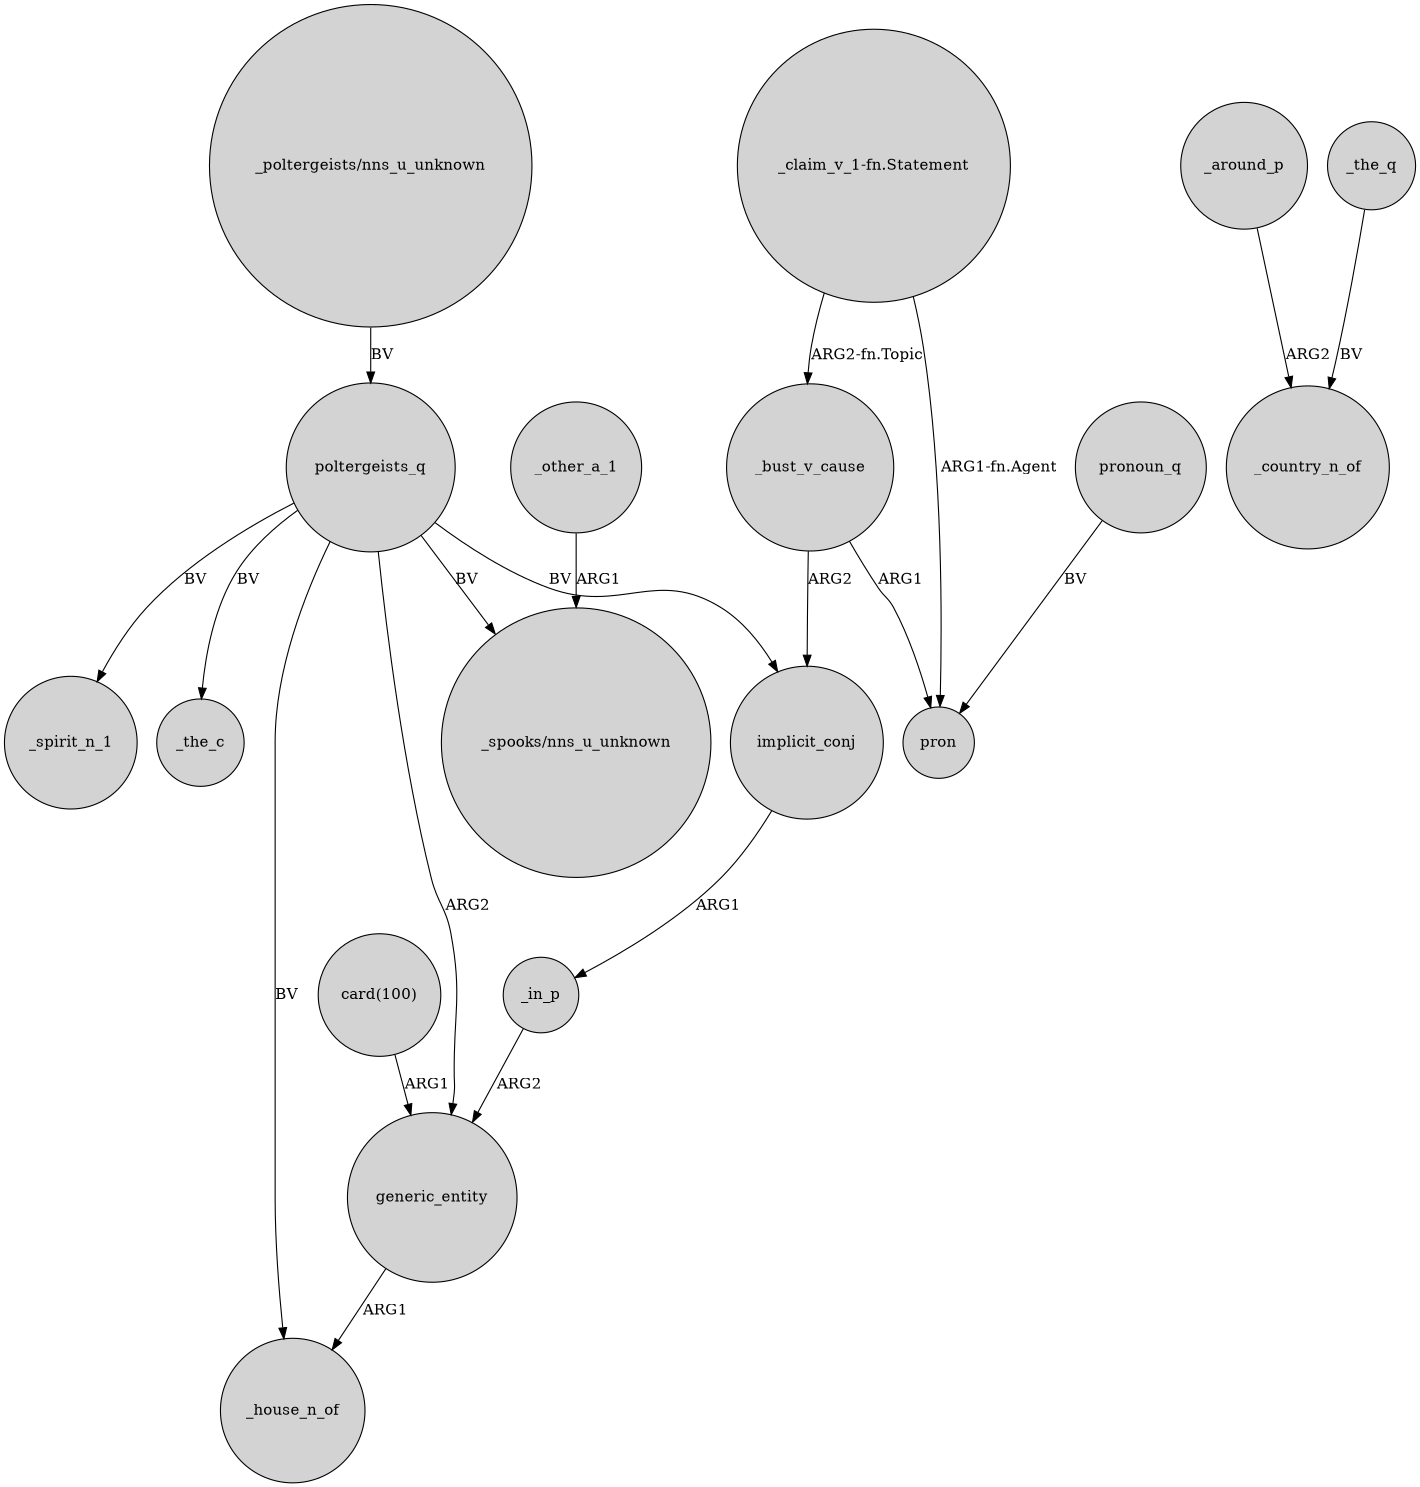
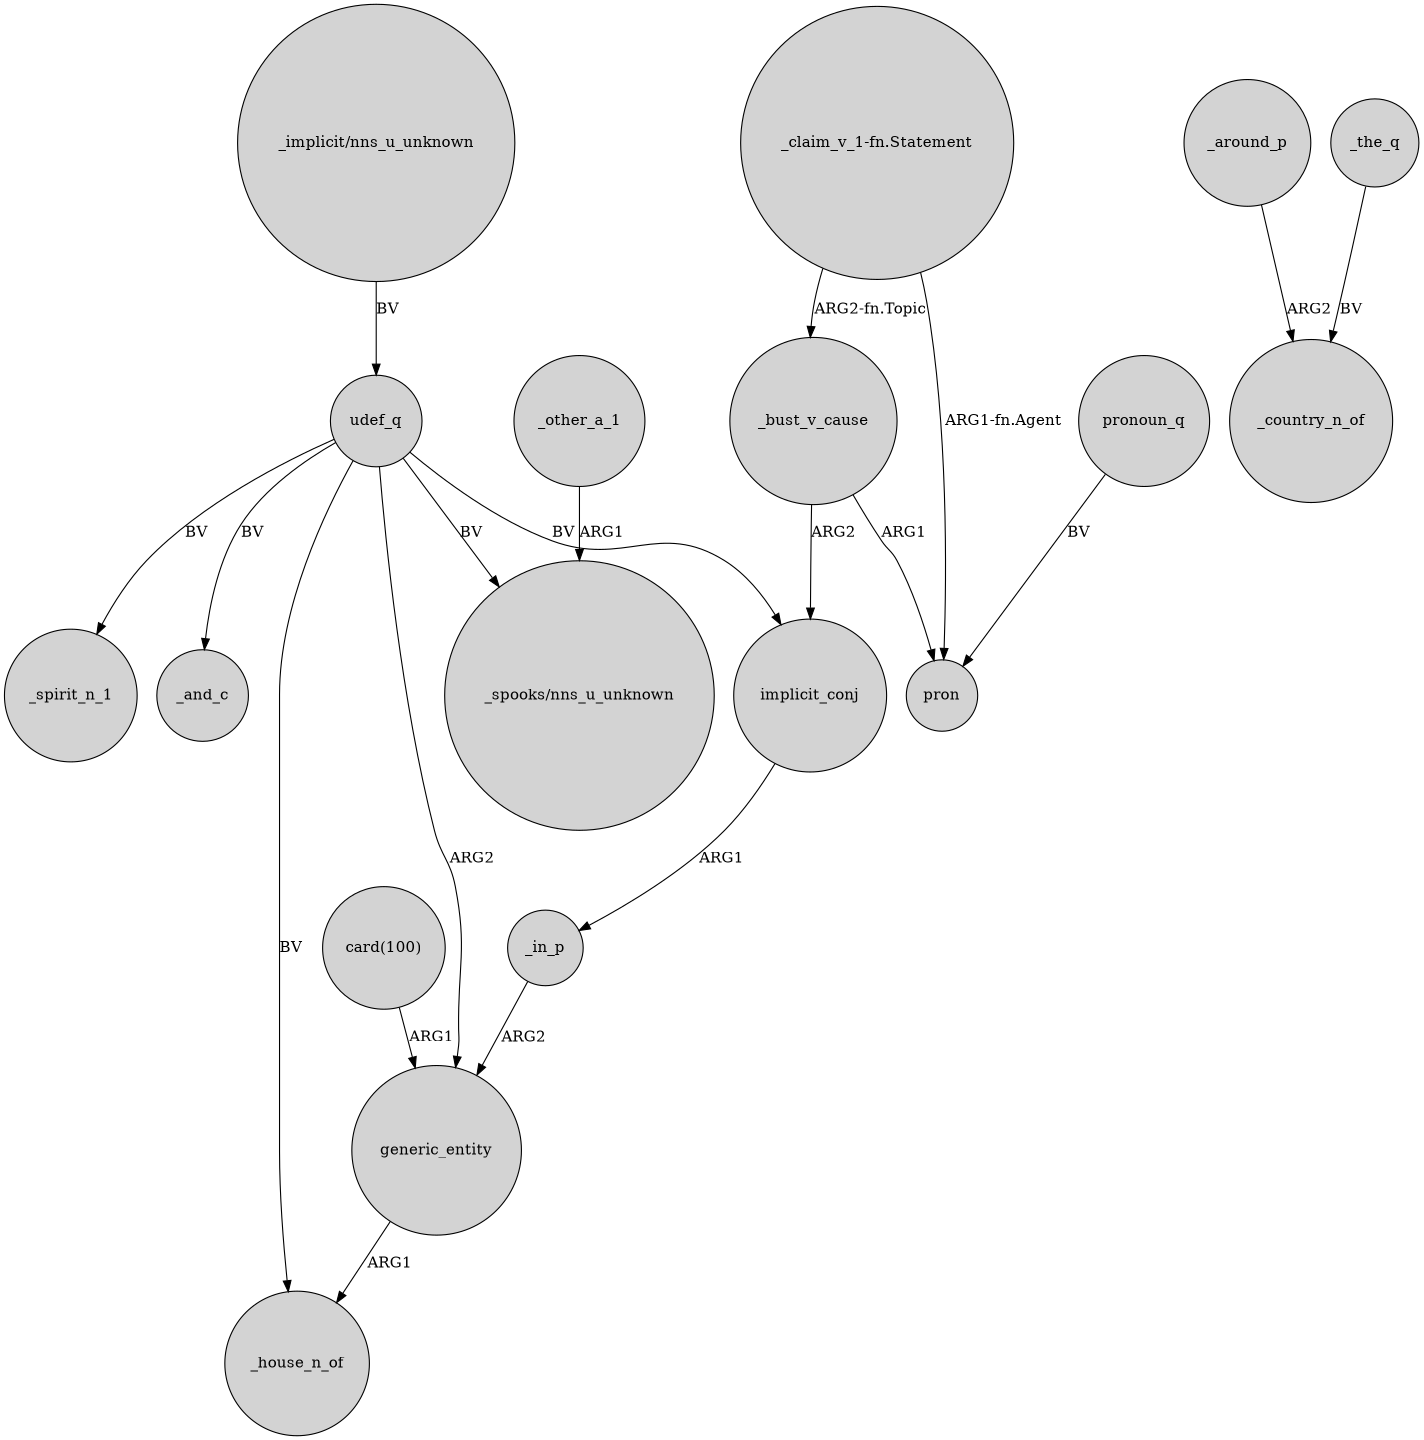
  digraph {
    node [shape=circle style=filled]
    _bust_v_cause
    implicit_conj
    pron
    _in_p
-   udef_q [label=poltergeists_q]
+   udef_q
    generic_entity
    _house_n_of
    "_spooks/nns_u_unknown"
    _spirit_n_1
-   _and_c [label=_the_c]
-   "_poltergeists/nns_u_unknown"
+   _and_c
+   "_poltergeists/nns_u_unknown" [label="_implicit/nns_u_unknown"]
    "card(100)"
    _around_p
    _country_n_of
    "_claim_v_1-fn.Statement"
    pronoun_q
    _the_q
    _other_a_1
    _bust_v_cause -> implicit_conj [label=ARG2]
    _bust_v_cause -> pron [label=ARG1]
    implicit_conj -> _in_p [label=ARG1]
    _in_p -> generic_entity [label=ARG2]
    udef_q -> implicit_conj [label=BV]
    udef_q -> generic_entity [label=ARG2]
    udef_q -> _house_n_of [label=BV]
    udef_q -> "_spooks/nns_u_unknown" [label=BV]
    udef_q -> _spirit_n_1 [label=BV]
    udef_q -> _and_c [label=BV]
    generic_entity -> _house_n_of [label=ARG1]
    "_poltergeists/nns_u_unknown" -> udef_q [label=BV]
    "card(100)" -> generic_entity [label=ARG1]
    _around_p -> _country_n_of [label=ARG2]
    "_claim_v_1-fn.Statement" -> _bust_v_cause [label="ARG2-fn.Topic"]
    "_claim_v_1-fn.Statement" -> pron [label="ARG1-fn.Agent"]
    pronoun_q -> pron [label=BV]
    _the_q -> _country_n_of [label=BV]
    _other_a_1 -> "_spooks/nns_u_unknown" [label=ARG1]
  }
